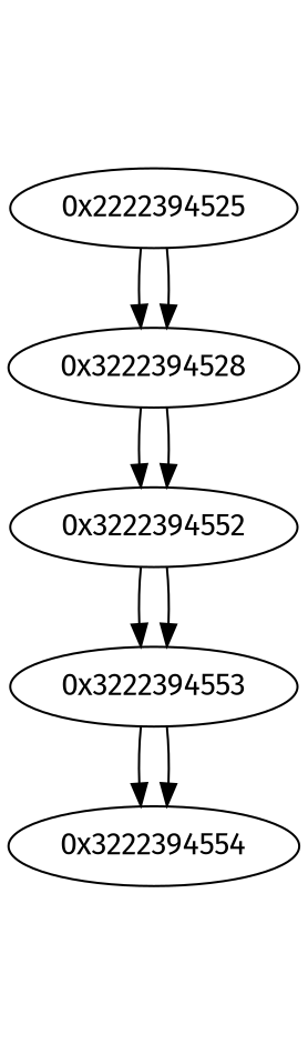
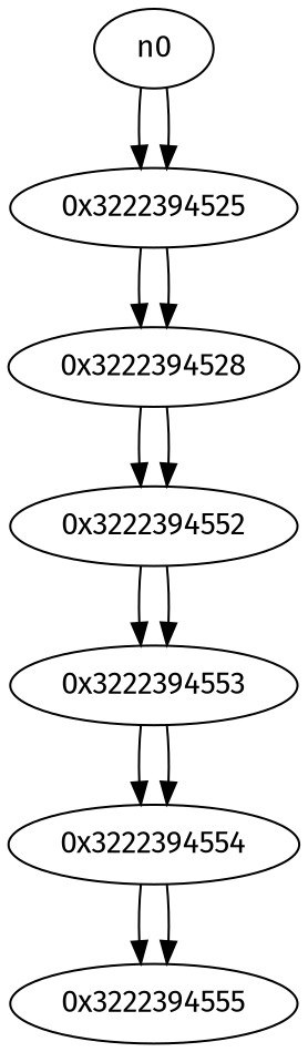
  digraph {
    fontname="Fira Sans"
    node [fontname="Fira Sans"]
    edge [fontname="Fira Sans"]
-   n1 [label="0x2222394525"]
+   n1 [label="0x3222394525"]
    n2 [label="0x3222394528"]
    n3 [label="0x3222394552"]
    n4 [label="0x3222394553"]
    n5 [label="0x3222394554"]
+   n6 [label="0x3222394555"]
+   n0
    n1 -> n2
    n1 -> n2
    n2 -> n3
    n2 -> n3
    n3 -> n4
    n3 -> n4
    n4 -> n5
    n4 -> n5
+   n5 -> n6
+   n5 -> n6
+   n0 -> n1
+   n0 -> n1
  }
